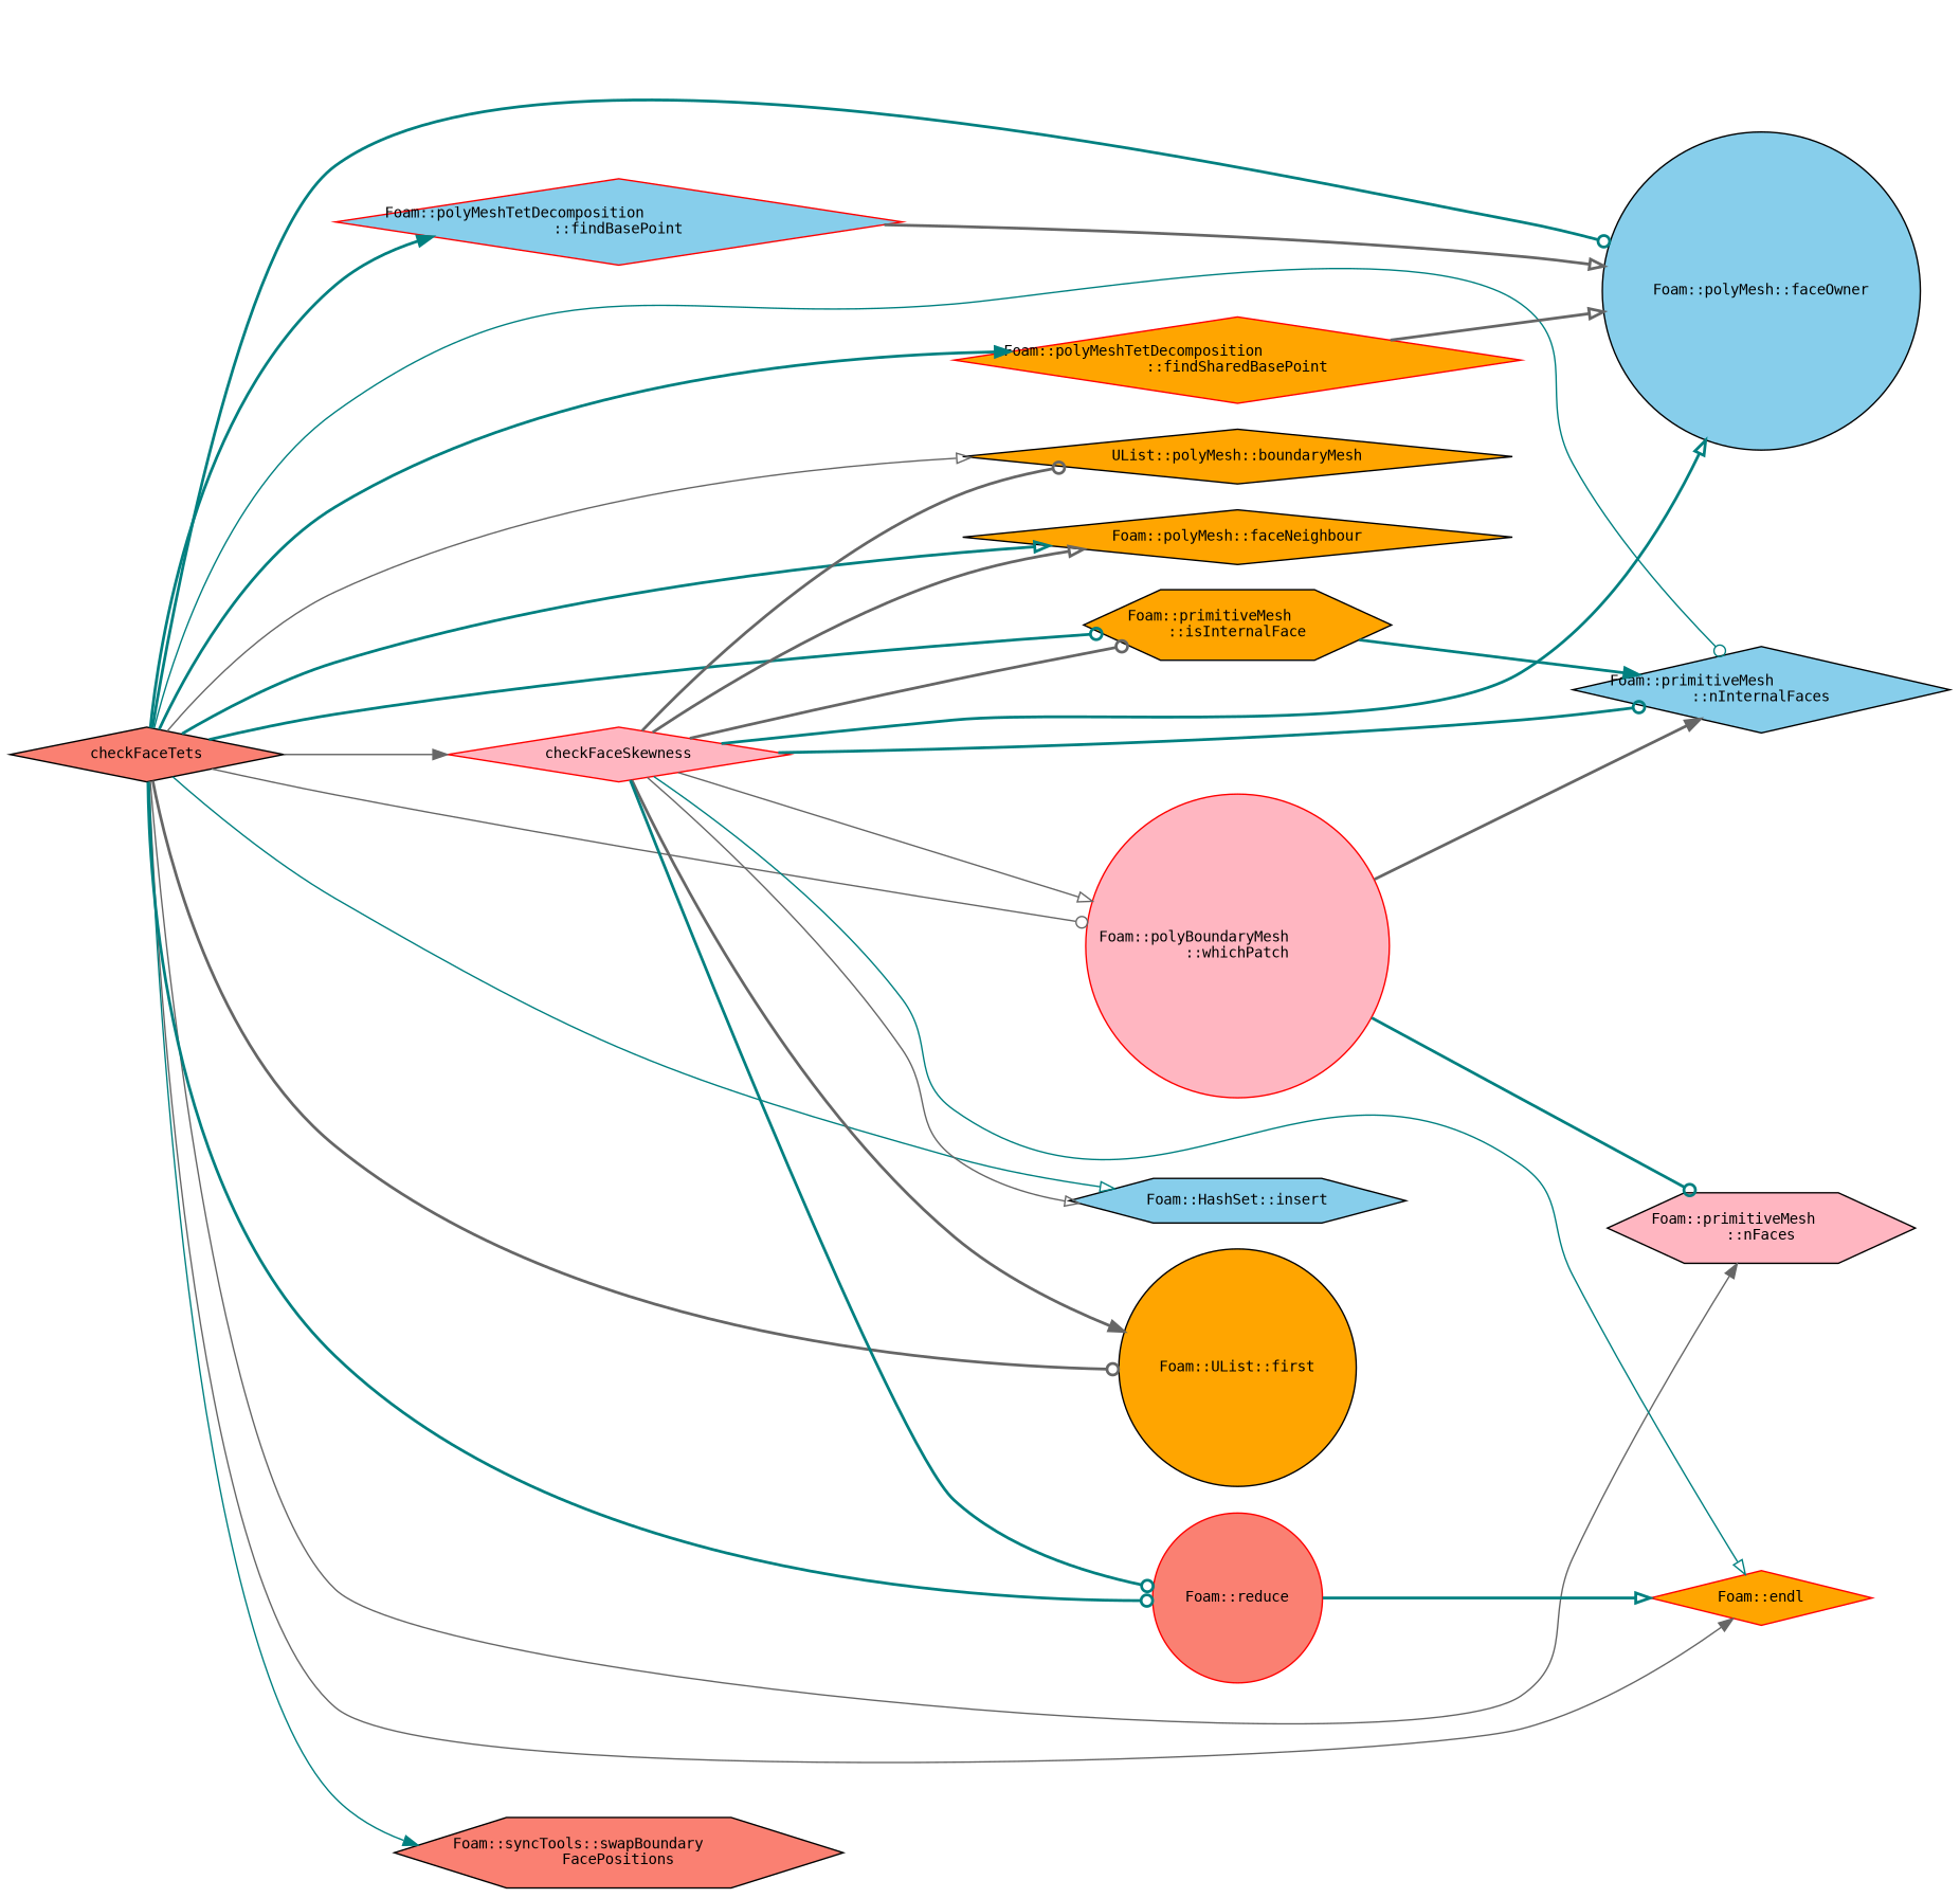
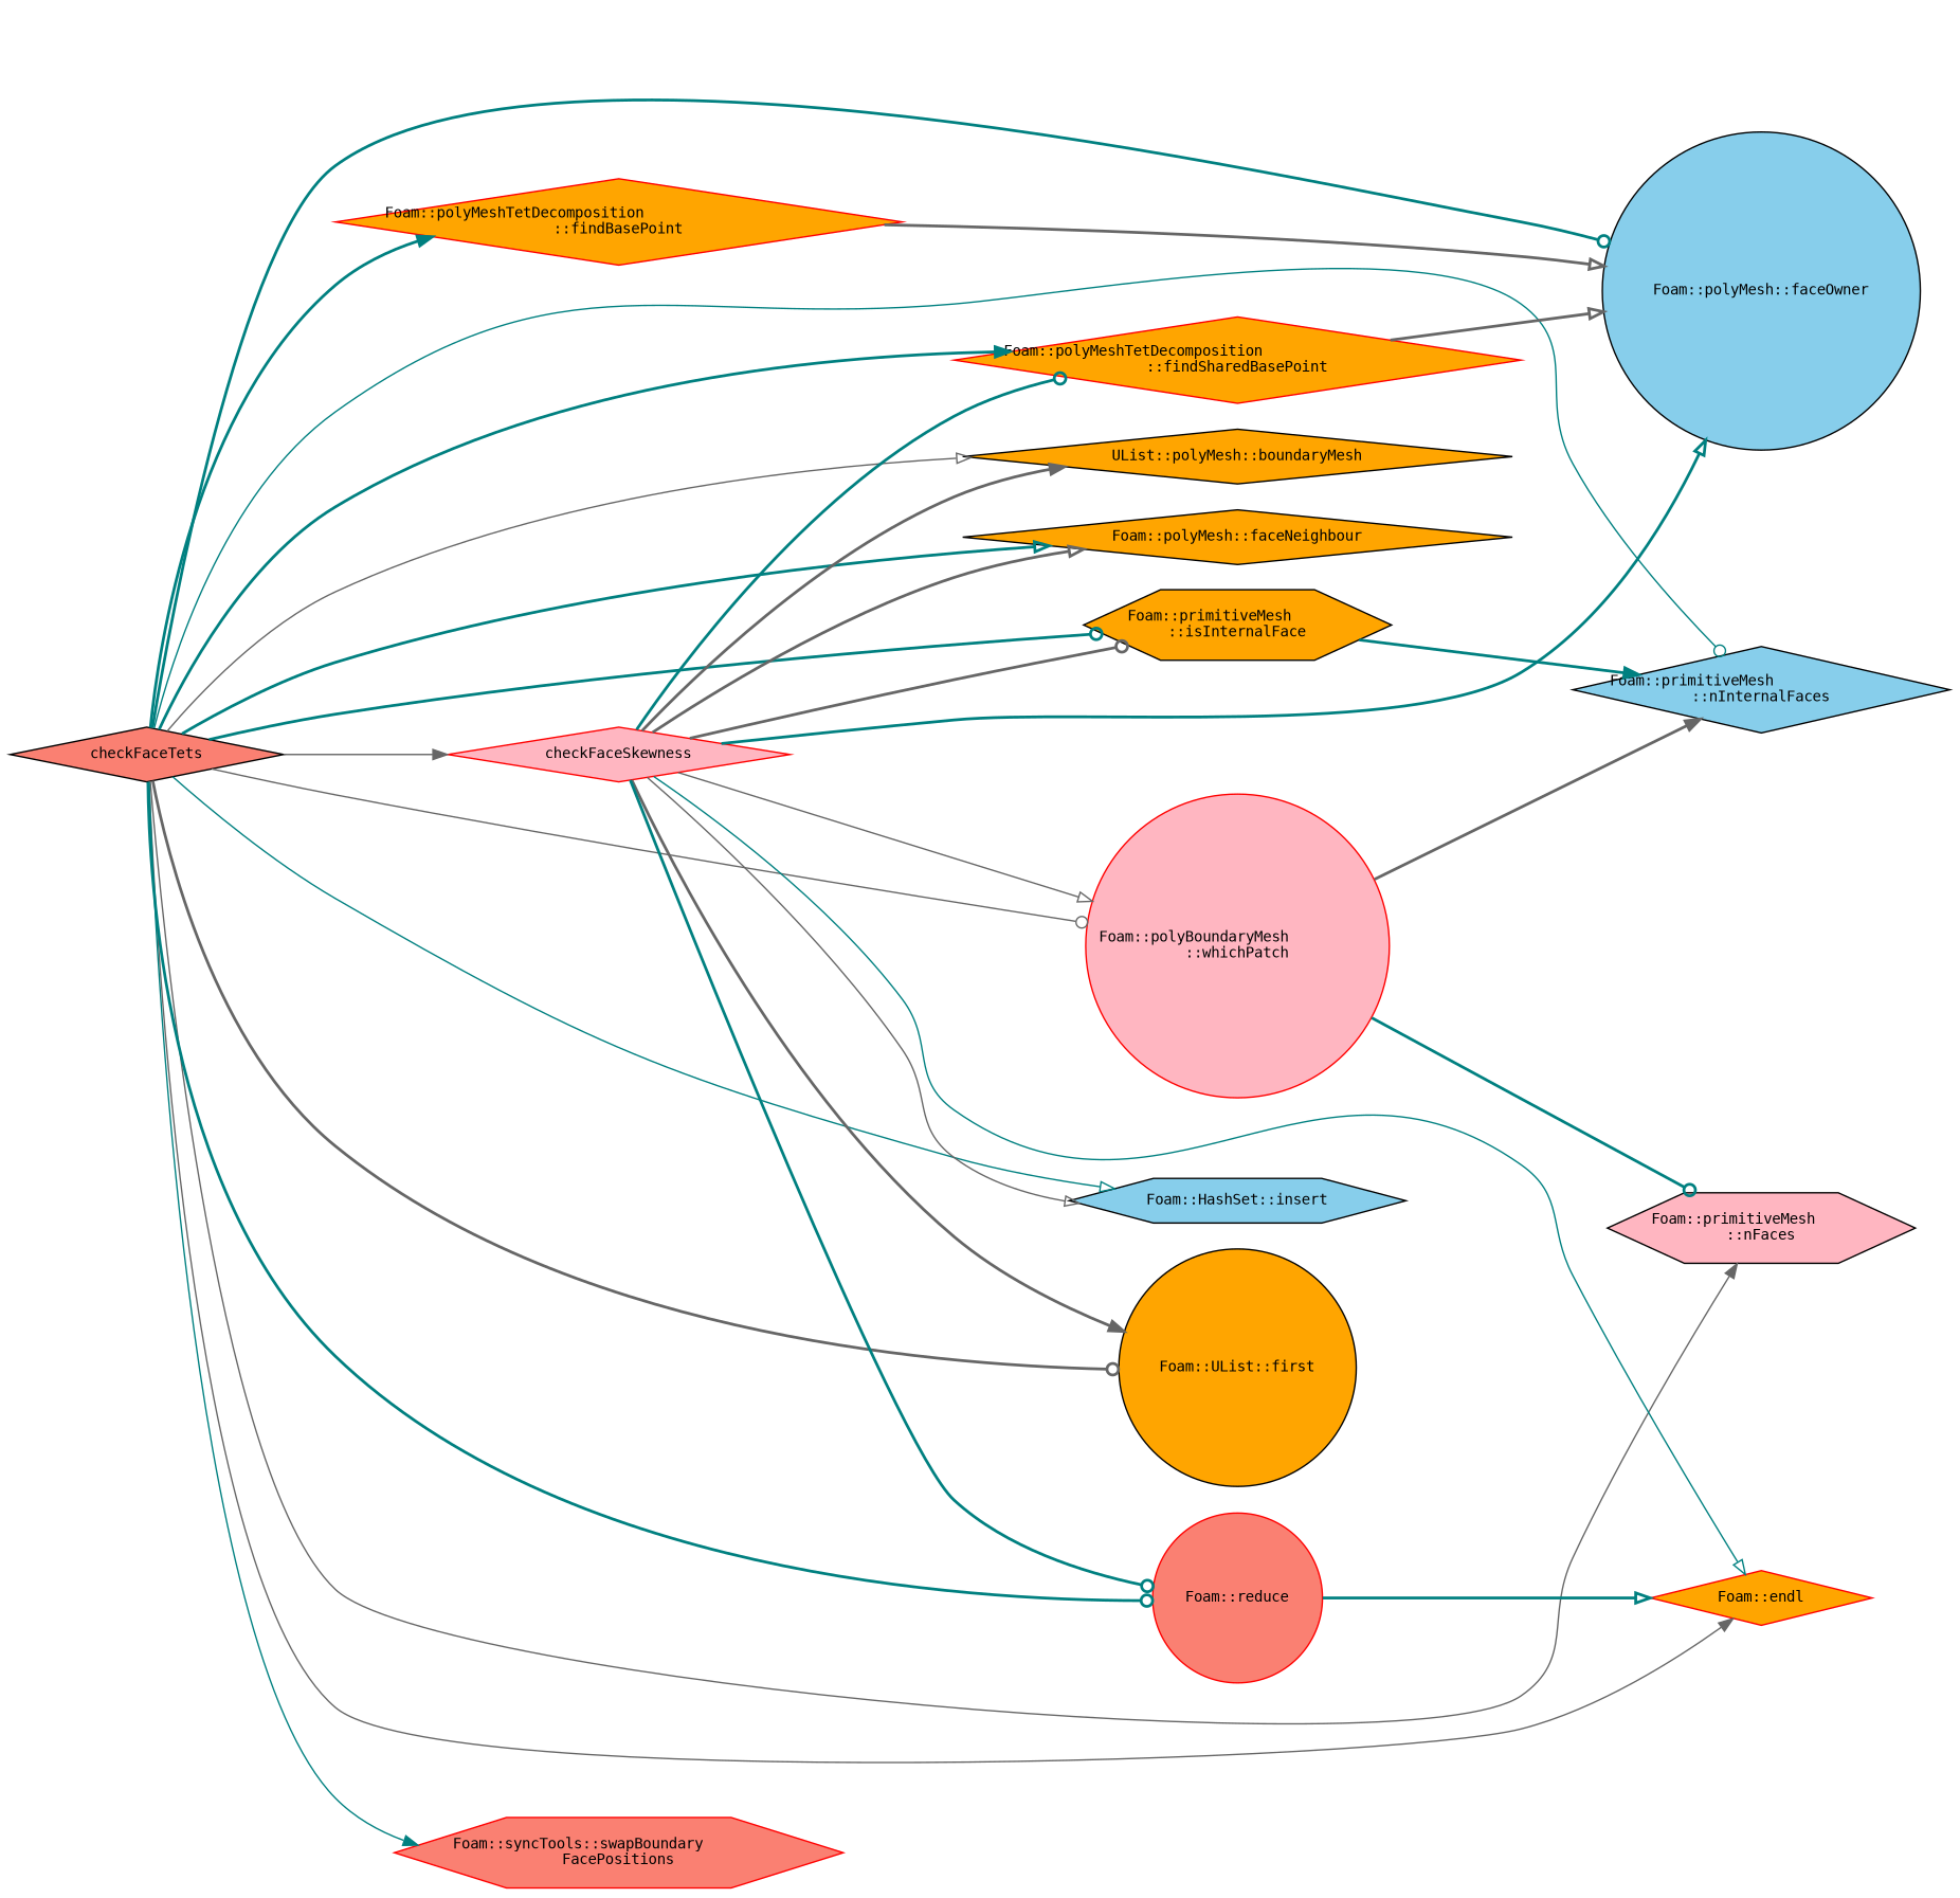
  digraph {
    fontname="DejaVu Sans Mono"
    rankdir=LR
    node [color=black fillcolor=orange fontname="DejaVu Sans Mono" fontsize=10 shape=diamond style=filled]
    edge [arrowhead=onormal color=teal fontname="DejaVu Sans Mono" fontsize=10 labelfontname=FreeSans labelfontsize=10 style=bold]
    n1 [fillcolor=salmon fontcolor=black height=0.2 label=checkFaceTets width=0.4]
    n2 [height=0.2 label="UList::polyMesh::boundaryMesh" width=0.4]
    n3 [color=red fillcolor=lightpink height=0.2 label=checkFaceSkewness width=0.4]
    n4 [fillcolor=skyblue height=0.2 label="Foam::polyMesh::faceOwner" shape=circle width=0.4]
    n5 [height=0.2 label="Foam::polyMesh::faceNeighbour" width=0.4]
    n6 [height=0.2 label="Foam::primitiveMesh\l::isInternalFace" shape=hexagon width=0.4]
    n7 [fillcolor=skyblue height=0.2 label="Foam::primitiveMesh\l::nInternalFaces" width=0.4]
    n8 [color=red height=0.2 label="Foam::endl" width=0.4]
    n9 [fillcolor=skyblue height=0.2 label="Foam::HashSet::insert" shape=hexagon width=0.4]
    n10 [color=red fillcolor=lightpink height=0.2 label="Foam::polyBoundaryMesh\l::whichPatch" shape=circle width=0.4]
    n11 [fillcolor=lightpink height=0.2 label="Foam::primitiveMesh\l::nFaces" shape=hexagon width=0.4]
    n12 [height=0.2 label="Foam::UList::first" shape=circle width=0.4]
    n13 [color=red fillcolor=salmon height=0.2 label="Foam::reduce" shape=circle width=0.4]
-   n14 [color=red fillcolor=skyblue height=0.2 label="Foam::polyMeshTetDecomposition\l::findBasePoint" width=0.4]
+   n14 [color=red height=0.2 label="Foam::polyMeshTetDecomposition\l::findBasePoint" width=0.4]
    n15 [color=red height=0.2 label="Foam::polyMeshTetDecomposition\l::findSharedBasePoint" width=0.4]
-   n16 [fillcolor=salmon height=0.2 label="Foam::syncTools::swapBoundary\lFacePositions" shape=hexagon width=0.4]
+   n16 [color=red fillcolor=salmon height=0.2 label="Foam::syncTools::swapBoundary\lFacePositions" shape=hexagon width=0.4]
    n1 -> n2 [color=gray40 style=solid]
    n1 -> n3 [arrowhead=normal color=gray40 style=solid]
    n1 -> n4 [arrowhead=odot]
    n1 -> n5
    n1 -> n6 [arrowhead=odot]
    n1 -> n7 [arrowhead=odot style=solid]
    n1 -> n8 [arrowhead=normal color=gray40 style=solid]
    n1 -> n9 [style=solid]
    n1 -> n10 [arrowhead=odot color=gray40 style=solid]
    n1 -> n11 [arrowhead=normal color=gray40 style=solid]
    n1 -> n12 [arrowhead=odot color=gray40]
    n1 -> n13 [arrowhead=odot]
    n1 -> n14 [arrowhead=normal]
    n1 -> n15 [arrowhead=normal]
    n1 -> n16 [arrowhead=normal style=solid]
-   n3 -> n2 [arrowhead=odot color=gray40]
+   n3 -> n2 [arrowhead=normal color=gray40]
    n3 -> n4
    n3 -> n5 [color=gray40]
    n3 -> n6 [arrowhead=odot color=gray40]
-   n3 -> n7 [arrowhead=odot]
+   n3 -> n15 [arrowhead=odot]
    n3 -> n8 [style=solid]
    n3 -> n9 [color=gray40 style=solid]
    n3 -> n10 [color=gray40 style=solid]
    n3 -> n12 [arrowhead=normal color=gray40]
    n3 -> n13 [arrowhead=odot]
    n6 -> n7 [arrowhead=normal]
    n10 -> n7 [arrowhead=normal color=gray40]
    n10 -> n11 [arrowhead=odot]
    n13 -> n8
    n14 -> n4 [color=gray40]
    n15 -> n4 [color=gray40]
  }
